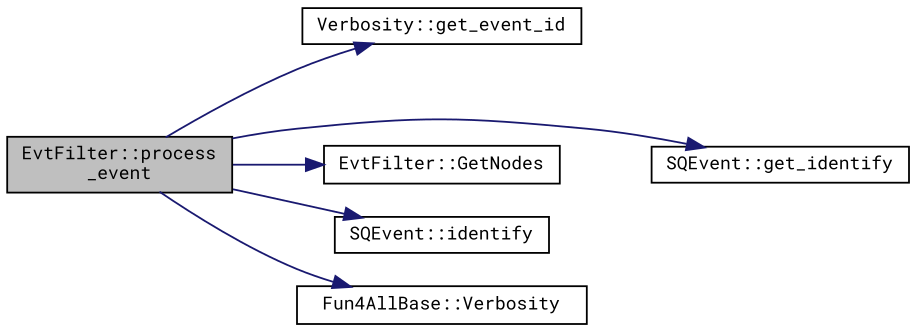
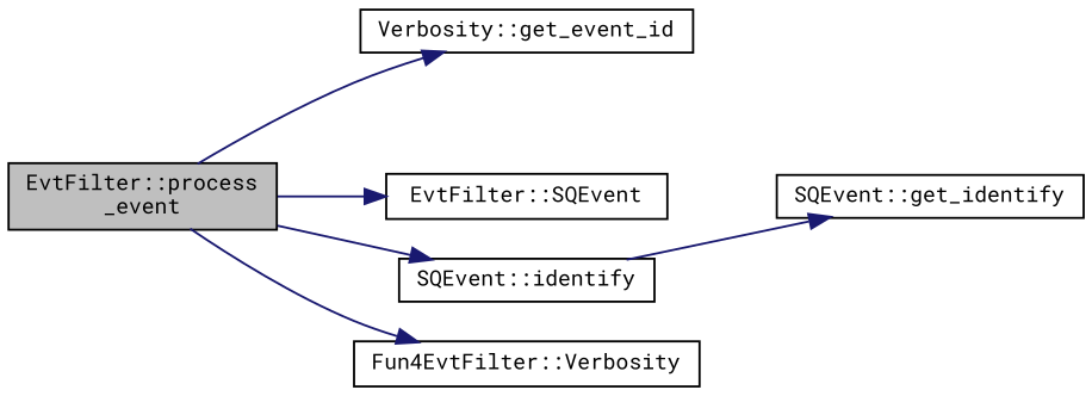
  digraph {
    fontname="Roboto Mono"
    rankdir=LR
    node [color=black fontname="Roboto Mono" fontsize=10 shape=record]
    edge [color=midnightblue fontname="Roboto Mono" fontsize=10 labelfontname=FreeSans labelfontsize=10 style=solid]
    n1 [fillcolor=grey75 fontcolor=black height=0.2 label="EvtFilter::process\l_event" style=filled width=0.4]
    n2 [height=0.2 label="Verbosity::get_event_id" width=0.4]
    n3 [height=0.2 label="SQEvent::get_identify" width=0.4]
-   n4 [height=0.2 label="EvtFilter::GetNodes" width=0.4]
+   n4 [height=0.2 label="EvtFilter::SQEvent" width=0.4]
    n5 [height=0.2 label="SQEvent::identify" width=0.4]
-   n6 [height=0.2 label="Fun4AllBase::Verbosity" width=0.4]
+   n6 [height=0.2 label="Fun4EvtFilter::Verbosity" width=0.4]
    n1 -> n2
-   n1 -> n3
+   n5 -> n3
    n1 -> n4
    n1 -> n5
    n1 -> n6
  }
